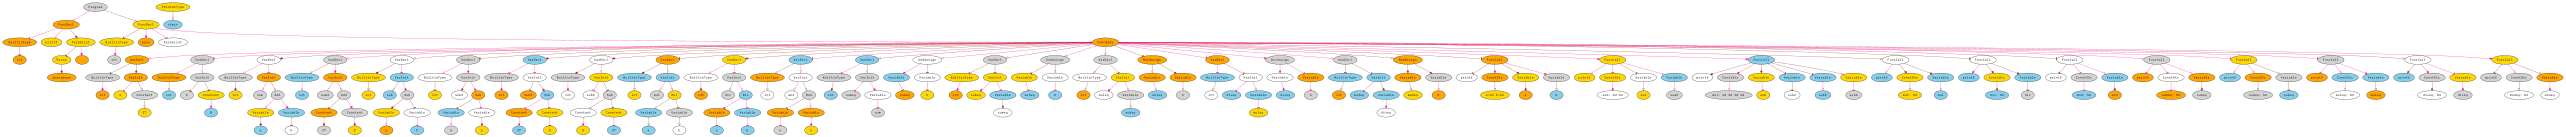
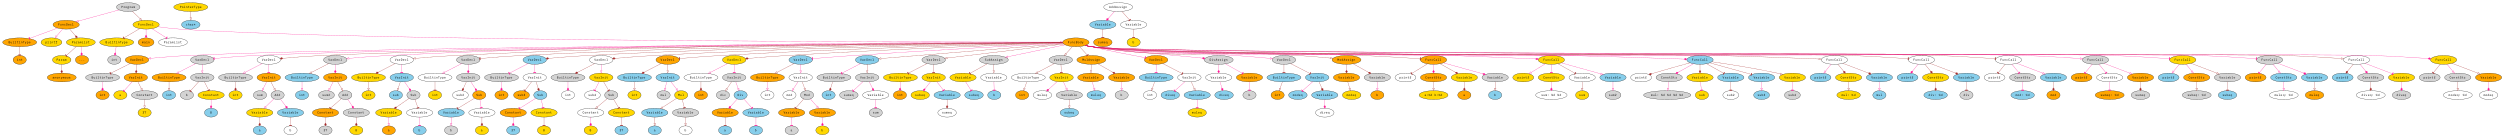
  digraph {
    fontname="IBM Plex Mono"
    node [fillcolor=skyblue fontname="IBM Plex Mono" style=filled]
    edge [arrowhead=onormal color=brown fontname="IBM Plex Mono"]
    n1 [fillcolor=lightgrey label=Program]
    n2 [fillcolor=orange label=FuncDecl]
    n3 [fillcolor=gold label=FuncDecl]
    n4 [fillcolor=orange label=BuiltinType]
    n5 [fillcolor=gold label=printf]
    n6 [fillcolor=gold label=ParamList]
    n7 [fillcolor=gold label=BuiltinType]
    n8 [fillcolor=orange label=main]
    n9 [fillcolor=white label=ParamList]
    n10 [fillcolor=orange label=FuncBody]
    n11 [fillcolor=orange label=int]
    n12 [fillcolor=gold label=Param]
    n13 [fillcolor=orange label="..."]
    n14 [fillcolor=orange label=anonymous]
    n15 [fillcolor=gold label=PointerType]
    n16 [label="char*"]
    n17 [fillcolor=lightgrey label=int]
    n18 [fillcolor=orange label=VarDecl]
    n19 [fillcolor=lightgrey label=VarDecl]
    n20 [fillcolor=white label=VarDecl]
    n21 [fillcolor=lightgrey label=VarDecl]
    n22 [fillcolor=white label=VarDecl]
    n23 [fillcolor=lightgrey label=VarDecl]
    n24 [label=VarDecl]
    n25 [fillcolor=white label=VarDecl]
    n26 [fillcolor=orange label=VarDecl]
    n27 [fillcolor=gold label=VarDecl]
    n28 [label=VarDecl]
    n29 [label=VarDecl]
    n30 [fillcolor=white label=AddAssign]
    n31 [fillcolor=lightgrey label=VarDecl]
    n32 [fillcolor=lightgrey label=SubAssign]
    n33 [fillcolor=lightgrey label=VarDecl]
    n34 [fillcolor=orange label=MulAssign]
    n35 [fillcolor=orange label=VarDecl]
    n36 [fillcolor=lightgrey label=DivAssign]
    n37 [fillcolor=lightgrey label=VarDecl]
    n38 [fillcolor=orange label=ModAssign]
    n39 [fillcolor=orange label=FuncCall]
    n40 [fillcolor=gold label=FuncCall]
    n41 [label=FuncCall]
    n42 [fillcolor=white label=FuncCall]
    n43 [fillcolor=white label=FuncCall]
    n44 [fillcolor=white label=FuncCall]
    n45 [fillcolor=lightgrey label=FuncCall]
    n46 [fillcolor=gold label=FuncCall]
    n47 [fillcolor=lightgrey label=FuncCall]
    n48 [fillcolor=white label=FuncCall]
    n49 [fillcolor=gold label=FuncCall]
    n50 [fillcolor=lightgrey label=BuiltinType]
    n51 [fillcolor=orange label=VarInit]
    n52 [fillcolor=orange label=BuiltinType]
    n53 [fillcolor=lightgrey label=VarInit]
    n54 [fillcolor=lightgrey label=BuiltinType]
    n55 [fillcolor=orange label=VarInit]
    n56 [label=BuiltinType]
    n57 [fillcolor=orange label=VarInit]
    n58 [fillcolor=gold label=BuiltinType]
    n59 [label=VarInit]
    n60 [fillcolor=white label=BuiltinType]
    n61 [fillcolor=lightgrey label=VarInit]
    n62 [fillcolor=lightgrey label=BuiltinType]
    n63 [fillcolor=white label=VarInit]
    n64 [fillcolor=lightgrey label=BuiltinType]
    n65 [fillcolor=gold label=VarInit]
    n66 [label=BuiltinType]
    n67 [label=VarInit]
    n68 [fillcolor=white label=BuiltinType]
    n69 [fillcolor=lightgrey label=VarInit]
    n70 [fillcolor=orange label=BuiltinType]
    n71 [fillcolor=white label=VarInit]
    n72 [fillcolor=lightgrey label=BuiltinType]
    n73 [fillcolor=lightgrey label=VarInit]
    n74 [label=Variable]
    n75 [fillcolor=white label=Variable]
    n76 [fillcolor=gold label=BuiltinType]
    n77 [fillcolor=gold label=VarInit]
    n78 [fillcolor=gold label=Variable]
    n79 [fillcolor=white label=Variable]
    n80 [fillcolor=white label=BuiltinType]
    n81 [fillcolor=gold label=VarInit]
    n82 [fillcolor=orange label=Variable]
    n83 [fillcolor=orange label=Variable]
    n84 [label=BuiltinType]
    n85 [fillcolor=white label=VarInit]
    n86 [fillcolor=white label=Variable]
    n87 [fillcolor=orange label=Variable]
    n88 [label=BuiltinType]
    n89 [label=VarInit]
    n90 [fillcolor=orange label=Variable]
    n91 [fillcolor=lightgrey label=Variable]
    n92 [fillcolor=white label=printf]
    n93 [fillcolor=orange label=ConstStr]
    n94 [fillcolor=gold label=Variable]
    n95 [fillcolor=lightgrey label=Variable]
    n96 [fillcolor=gold label=printf]
    n97 [fillcolor=gold label=ConstStr]
    n98 [fillcolor=white label=Variable]
    n99 [label=Variable]
    n100 [fillcolor=white label=printf]
    n101 [fillcolor=lightgrey label=ConstStr]
    n102 [fillcolor=gold label=Variable]
    n103 [label=Variable]
    n104 [label=Variable]
    n105 [fillcolor=gold label=Variable]
    n106 [label=printf]
    n107 [fillcolor=gold label=ConstStr]
    n108 [label=Variable]
    n109 [label=printf]
    n110 [fillcolor=gold label=ConstStr]
    n111 [label=Variable]
    n112 [fillcolor=white label=printf]
    n113 [fillcolor=lightgrey label=ConstStr]
    n114 [label=Variable]
    n115 [fillcolor=orange label=printf]
    n116 [fillcolor=white label=ConstStr]
    n117 [fillcolor=orange label=Variable]
    n118 [label=printf]
    n119 [fillcolor=orange label=ConstStr]
    n120 [fillcolor=lightgrey label=Variable]
    n121 [fillcolor=orange label=printf]
    n122 [label=ConstStr]
    n123 [label=Variable]
    n124 [label=printf]
    n125 [fillcolor=lightgrey label=ConstStr]
    n126 [fillcolor=gold label=Variable]
    n127 [fillcolor=lightgrey label=printf]
    n128 [fillcolor=lightgrey label=ConstStr]
    n129 [fillcolor=orange label=Variable]
    n130 [fillcolor=orange label=int]
    n131 [fillcolor=gold label=a]
    n132 [fillcolor=lightgrey label=Constant]
    n133 [fillcolor=gold label=37]
    n134 [label=int]
    n135 [fillcolor=lightgrey label=b]
    n136 [fillcolor=gold label=Constant]
    n137 [label=8]
    n138 [fillcolor=gold label=int]
    n139 [fillcolor=lightgrey label=sum]
    n140 [fillcolor=lightgrey label=Add]
    n141 [fillcolor=gold label=Variable]
    n142 [label=Variable]
    n143 [label=a]
    n144 [fillcolor=white label=b]
    n145 [label=int]
    n146 [fillcolor=lightgrey label=sum2]
    n147 [fillcolor=lightgrey label=Add]
    n148 [fillcolor=orange label=Constant]
    n149 [fillcolor=lightgrey label=Constant]
    n150 [fillcolor=lightgrey label=37]
    n151 [fillcolor=gold label=8]
    n152 [fillcolor=gold label=int]
    n153 [label=sub]
    n154 [fillcolor=lightgrey label=Sub]
    n155 [fillcolor=gold label=Variable]
    n156 [fillcolor=white label=Variable]
    n157 [fillcolor=orange label=a]
    n158 [label=b]
    n159 [fillcolor=gold label=int]
    n160 [fillcolor=white label=sub2]
    n161 [fillcolor=orange label=Sub]
    n162 [label=Variable]
    n163 [fillcolor=white label=Variable]
    n164 [fillcolor=lightgrey label=b]
    n165 [fillcolor=gold label=a]
    n166 [fillcolor=orange label=int]
    n167 [fillcolor=orange label=sub3]
    n168 [label=Sub]
    n169 [fillcolor=orange label=Constant]
    n170 [fillcolor=gold label=Constant]
    n171 [label=37]
    n172 [fillcolor=gold label=8]
    n173 [fillcolor=white label=int]
    n174 [fillcolor=white label=sub4]
    n175 [fillcolor=lightgrey label=Sub]
    n176 [fillcolor=white label=Constant]
    n177 [fillcolor=gold label=Constant]
    n178 [fillcolor=gold label=8]
    n179 [label=37]
    n180 [fillcolor=gold label=int]
    n181 [fillcolor=lightgrey label=mul]
    n182 [fillcolor=gold label=Mul]
    n183 [label=Variable]
    n184 [fillcolor=lightgrey label=Variable]
    n185 [label=a]
    n186 [fillcolor=white label=b]
    n187 [fillcolor=orange label=int]
    n188 [fillcolor=lightgrey label=div]
    n189 [label=Div]
    n190 [fillcolor=orange label=Variable]
    n191 [label=Variable]
    n192 [label=a]
    n193 [label=b]
    n194 [fillcolor=white label=int]
    n195 [fillcolor=white label=mod]
    n196 [fillcolor=lightgrey label=Mod]
    n197 [fillcolor=orange label=Variable]
    n198 [fillcolor=orange label=Variable]
    n199 [fillcolor=lightgrey label=a]
    n200 [fillcolor=gold label=b]
    n201 [label=int]
    n202 [fillcolor=lightgrey label=sumeq]
    n203 [fillcolor=white label=Variable]
    n204 [fillcolor=lightgrey label=sum]
    n205 [fillcolor=orange label=sumeq]
    n206 [fillcolor=gold label=b]
    n207 [fillcolor=orange label=int]
    n208 [fillcolor=gold label=subeq]
    n209 [label=Variable]
    n210 [fillcolor=white label=sumeq]
    n211 [label=subeq]
    n212 [label=b]
    n213 [fillcolor=orange label=int]
    n214 [fillcolor=white label=muleq]
    n215 [fillcolor=lightgrey label=Variable]
    n216 [label=subeq]
    n217 [label=muleq]
    n218 [fillcolor=lightgrey label=b]
    n219 [fillcolor=white label=int]
    n220 [label=diveq]
    n221 [label=Variable]
    n222 [fillcolor=gold label=muleq]
    n223 [label=diveq]
    n224 [fillcolor=lightgrey label=b]
    n225 [fillcolor=orange label=int]
    n226 [label=modeq]
    n227 [label=Variable]
    n228 [fillcolor=white label=diveq]
    n229 [fillcolor=gold label=modeq]
    n230 [fillcolor=orange label=b]
    n231 [fillcolor=gold label="a:%d b:%d"]
    n232 [fillcolor=orange label=a]
    n233 [label=b]
    n234 [fillcolor=white label="sum: %d %d"]
    n235 [fillcolor=gold label=sum]
    n236 [fillcolor=lightgrey label=sum2]
    n237 [fillcolor=lightgrey label="mul: %d %d %d %d"]
    n238 [fillcolor=gold label=sub]
    n239 [fillcolor=white label=sub2]
    n240 [label=sub3]
    n241 [fillcolor=lightgrey label=sub4]
    n242 [fillcolor=gold label="mul: %d"]
    n243 [label=mul]
    n244 [label="div: %d"]
    n245 [fillcolor=lightgrey label=div]
    n246 [label="mod: %d"]
    n247 [fillcolor=orange label=mod]
    n248 [fillcolor=orange label="sumeq: %d"]
    n249 [fillcolor=lightgrey label=sumeq]
    n250 [fillcolor=lightgrey label="subeq: %d"]
    n251 [label=subeq]
    n252 [fillcolor=white label="muleq: %d"]
    n253 [fillcolor=orange label=muleq]
    n254 [fillcolor=white label="diveq: %d"]
    n255 [fillcolor=lightgrey label=diveq]
    n256 [fillcolor=white label="modeq: %d"]
    n257 [fillcolor=white label=modeq]
    n1 -> n2 [color=deeppink]
    n1 -> n3
    n2 -> n4 [arrowhead=tee color=deeppink]
    n2 -> n5 [color=deeppink]
    n2 -> n6 [arrowhead=diamond]
    n3 -> n7 [arrowhead=tee]
    n3 -> n8 [arrowhead=diamond color=deeppink]
    n3 -> n9 [arrowhead=tee color=deeppink]
    n3 -> n10 [color=deeppink]
    n4 -> n11 [arrowhead=tee]
    n6 -> n12 [arrowhead=tee]
    n6 -> n13 [arrowhead=diamond color=deeppink]
    n7 -> n17 [arrowhead=diamond color=deeppink]
    n10 -> n18 [color=deeppink]
    n10 -> n19 [arrowhead=tee color=deeppink]
    n10 -> n20 [arrowhead=diamond]
    n10 -> n21 [color=deeppink]
    n10 -> n22
    n10 -> n23 [arrowhead=tee]
    n10 -> n24 [arrowhead=diamond]
    n10 -> n25 [arrowhead=diamond]
    n10 -> n26 [arrowhead=tee]
    n10 -> n27 [arrowhead=diamond]
    n10 -> n28 [arrowhead=tee color=deeppink]
    n10 -> n29
-   n10 -> n30 [color=deeppink]
    n10 -> n31
    n10 -> n32 [color=deeppink]
    n10 -> n33
    n10 -> n34 [arrowhead=tee]
    n10 -> n35 [arrowhead=tee color=deeppink]
    n10 -> n36 [arrowhead=diamond color=deeppink]
    n10 -> n37 [color=deeppink]
    n10 -> n38
    n10 -> n39 [arrowhead=tee]
    n10 -> n40 [arrowhead=diamond color=deeppink]
    n10 -> n41 [arrowhead=diamond color=deeppink]
    n10 -> n42
    n10 -> n43 [arrowhead=tee]
    n10 -> n44 [arrowhead=tee]
    n10 -> n45 [color=deeppink]
    n10 -> n46 [arrowhead=tee color=deeppink]
    n10 -> n47 [arrowhead=tee color=deeppink]
    n10 -> n48
    n10 -> n49 [arrowhead=diamond color=deeppink]
    n12 -> n14 [arrowhead=diamond]
    n15 -> n16
    n18 -> n50 [arrowhead=tee]
    n18 -> n51 [arrowhead=diamond]
    n19 -> n52 [color=deeppink]
    n19 -> n53 [color=deeppink]
    n20 -> n54 [color=deeppink]
    n20 -> n55 [arrowhead=tee color=deeppink]
    n21 -> n56
    n21 -> n57 [arrowhead=diamond color=deeppink]
    n22 -> n58 [arrowhead=diamond]
    n22 -> n59 [arrowhead=tee color=deeppink]
    n23 -> n60 [color=deeppink]
    n23 -> n61 [arrowhead=diamond color=deeppink]
    n24 -> n62 [arrowhead=tee color=deeppink]
    n24 -> n63 [arrowhead=tee color=deeppink]
    n25 -> n64 [arrowhead=diamond]
    n25 -> n65 [color=deeppink]
    n26 -> n66 [arrowhead=diamond]
    n26 -> n67
    n27 -> n68 [color=deeppink]
    n27 -> n69 [arrowhead=tee color=deeppink]
    n28 -> n70
    n28 -> n71 [color=deeppink]
    n29 -> n72 [arrowhead=tee color=deeppink]
    n29 -> n73
    n30 -> n74 [arrowhead=diamond color=deeppink]
    n30 -> n75 [arrowhead=tee]
    n31 -> n76 [arrowhead=tee]
    n31 -> n77 [arrowhead=tee]
    n32 -> n78 [arrowhead=tee]
    n32 -> n79
    n33 -> n80
    n33 -> n81 [arrowhead=tee]
    n34 -> n82
    n34 -> n83 [arrowhead=diamond]
    n35 -> n84 [arrowhead=tee color=deeppink]
    n35 -> n85 [arrowhead=tee]
    n36 -> n86 [arrowhead=diamond color=deeppink]
    n36 -> n87 [arrowhead=tee color=deeppink]
    n37 -> n88 [arrowhead=tee]
    n37 -> n89 [arrowhead=tee]
    n38 -> n90 [arrowhead=diamond]
    n38 -> n91 [arrowhead=diamond]
    n39 -> n92 [arrowhead=tee]
    n39 -> n93 [arrowhead=diamond color=deeppink]
    n39 -> n94 [arrowhead=diamond]
    n39 -> n95 [arrowhead=diamond color=deeppink]
    n40 -> n96 [color=deeppink]
    n40 -> n97 [arrowhead=tee color=deeppink]
    n40 -> n98 [arrowhead=tee]
    n40 -> n99 [color=deeppink]
    n41 -> n100 [arrowhead=diamond]
    n41 -> n101 [arrowhead=diamond color=deeppink]
    n41 -> n102 [arrowhead=diamond]
    n41 -> n103 [arrowhead=tee]
    n41 -> n104 [arrowhead=tee]
    n41 -> n105
    n42 -> n106 [color=deeppink]
    n42 -> n107 [arrowhead=diamond]
    n42 -> n108 [arrowhead=diamond]
    n43 -> n109 [arrowhead=diamond color=deeppink]
    n43 -> n110 [arrowhead=diamond]
    n43 -> n111 [arrowhead=diamond]
    n44 -> n112 [arrowhead=tee]
    n44 -> n113 [arrowhead=tee color=deeppink]
    n44 -> n114 [color=deeppink]
    n45 -> n115 [arrowhead=tee color=deeppink]
    n45 -> n116 [arrowhead=tee color=deeppink]
    n45 -> n117 [color=deeppink]
    n46 -> n118 [color=deeppink]
    n46 -> n119 [color=deeppink]
    n46 -> n120
    n47 -> n121 [arrowhead=tee color=deeppink]
    n47 -> n122 [color=deeppink]
    n47 -> n123 [arrowhead=diamond color=deeppink]
    n48 -> n124 [arrowhead=diamond]
    n48 -> n125 [arrowhead=diamond color=deeppink]
    n48 -> n126 [arrowhead=tee color=deeppink]
    n49 -> n127 [arrowhead=tee]
    n49 -> n128 [color=deeppink]
    n49 -> n129
    n50 -> n130 [arrowhead=diamond color=deeppink]
    n51 -> n131 [arrowhead=tee color=deeppink]
    n51 -> n132
    n52 -> n134
    n53 -> n135 [arrowhead=tee]
    n53 -> n136 [arrowhead=tee]
    n54 -> n138 [arrowhead=diamond]
    n55 -> n139 [color=deeppink]
    n55 -> n140
    n56 -> n145 [color=deeppink]
    n57 -> n146 [color=deeppink]
    n57 -> n147
    n58 -> n152
    n59 -> n153
    n59 -> n154 [arrowhead=diamond color=deeppink]
    n60 -> n159 [arrowhead=tee]
    n61 -> n160 [arrowhead=diamond]
    n61 -> n161 [arrowhead=diamond color=deeppink]
    n62 -> n166 [arrowhead=diamond color=deeppink]
    n63 -> n167 [arrowhead=tee]
    n63 -> n168 [arrowhead=diamond]
    n64 -> n173 [arrowhead=diamond color=deeppink]
    n65 -> n174 [arrowhead=tee color=deeppink]
    n65 -> n175 [arrowhead=tee]
    n66 -> n180
    n67 -> n181 [color=deeppink]
    n67 -> n182 [color=deeppink]
    n68 -> n187 [arrowhead=diamond]
    n69 -> n188
    n69 -> n189 [color=deeppink]
    n70 -> n194 [color=deeppink]
    n71 -> n195 [color=deeppink]
    n71 -> n196
    n72 -> n201 [arrowhead=diamond]
    n73 -> n202 [arrowhead=tee color=deeppink]
    n73 -> n203 [arrowhead=diamond color=deeppink]
    n74 -> n205 [arrowhead=tee]
    n75 -> n206 [arrowhead=tee]
    n76 -> n207 [arrowhead=diamond color=deeppink]
    n77 -> n208 [arrowhead=diamond color=deeppink]
    n77 -> n209 [arrowhead=tee color=deeppink]
    n78 -> n211 [arrowhead=tee color=deeppink]
    n79 -> n212 [arrowhead=tee color=deeppink]
    n80 -> n213
    n81 -> n214 [arrowhead=diamond color=deeppink]
    n81 -> n215 [color=deeppink]
    n82 -> n217 [color=deeppink]
    n83 -> n218 [color=deeppink]
    n84 -> n219
    n85 -> n220 [arrowhead=tee color=deeppink]
    n85 -> n221
    n86 -> n223 [arrowhead=diamond color=deeppink]
    n87 -> n224 [arrowhead=tee color=deeppink]
    n88 -> n225
    n89 -> n226 [arrowhead=tee color=deeppink]
    n89 -> n227 [arrowhead=diamond]
    n90 -> n229
    n91 -> n230 [color=deeppink]
    n93 -> n231
    n94 -> n232 [arrowhead=diamond]
    n95 -> n233
    n97 -> n234 [arrowhead=diamond color=deeppink]
    n98 -> n235
    n99 -> n236 [color=deeppink]
    n101 -> n237 [color=deeppink]
    n102 -> n238 [arrowhead=tee color=deeppink]
    n103 -> n239 [arrowhead=tee]
    n104 -> n240 [color=deeppink]
    n105 -> n241 [arrowhead=tee color=deeppink]
    n107 -> n242
    n108 -> n243 [color=deeppink]
    n110 -> n244 [arrowhead=diamond]
    n111 -> n245 [arrowhead=tee]
    n113 -> n246 [arrowhead=tee color=deeppink]
    n114 -> n247 [arrowhead=diamond]
    n116 -> n248 [arrowhead=tee color=deeppink]
    n117 -> n249 [arrowhead=diamond]
    n119 -> n250
    n120 -> n251 [arrowhead=tee]
    n122 -> n252 [color=deeppink]
    n123 -> n253
    n125 -> n254 [arrowhead=diamond]
    n126 -> n255 [arrowhead=diamond color=deeppink]
    n128 -> n256
    n129 -> n257 [arrowhead=diamond color=deeppink]
    n132 -> n133
    n136 -> n137 [arrowhead=diamond color=deeppink]
    n140 -> n141 [color=deeppink]
    n140 -> n142 [arrowhead=diamond color=deeppink]
    n141 -> n143 [arrowhead=diamond]
    n142 -> n144 [arrowhead=tee]
    n147 -> n148 [arrowhead=tee]
    n147 -> n149 [arrowhead=diamond color=deeppink]
    n148 -> n150 [arrowhead=diamond]
    n149 -> n151 [arrowhead=diamond]
    n154 -> n155 [arrowhead=diamond]
    n154 -> n156 [arrowhead=tee]
    n155 -> n157 [color=deeppink]
    n156 -> n158 [arrowhead=tee color=deeppink]
    n161 -> n162 [arrowhead=tee]
    n161 -> n163 [arrowhead=tee color=deeppink]
    n162 -> n164 [color=deeppink]
    n163 -> n165 [arrowhead=diamond]
    n168 -> n169 [arrowhead=tee color=deeppink]
    n168 -> n170 [arrowhead=tee color=deeppink]
    n169 -> n171 [arrowhead=diamond color=deeppink]
    n170 -> n172 [arrowhead=tee]
    n175 -> n176
    n175 -> n177 [arrowhead=tee]
    n176 -> n178 [arrowhead=diamond color=deeppink]
    n177 -> n179 [arrowhead=tee]
    n182 -> n183
    n182 -> n184 [arrowhead=tee]
    n183 -> n185
    n184 -> n186
    n189 -> n190 [arrowhead=diamond color=deeppink]
    n189 -> n191 [arrowhead=tee color=deeppink]
    n190 -> n192 [arrowhead=tee]
    n191 -> n193 [arrowhead=tee color=deeppink]
    n196 -> n197 [arrowhead=tee]
    n196 -> n198 [color=deeppink]
    n197 -> n199 [arrowhead=tee color=deeppink]
    n198 -> n200 [arrowhead=diamond color=deeppink]
    n203 -> n204 [arrowhead=tee color=deeppink]
    n209 -> n210 [arrowhead=diamond]
    n215 -> n216
    n221 -> n222 [arrowhead=tee color=deeppink]
    n227 -> n228 [arrowhead=diamond color=deeppink]
  }
